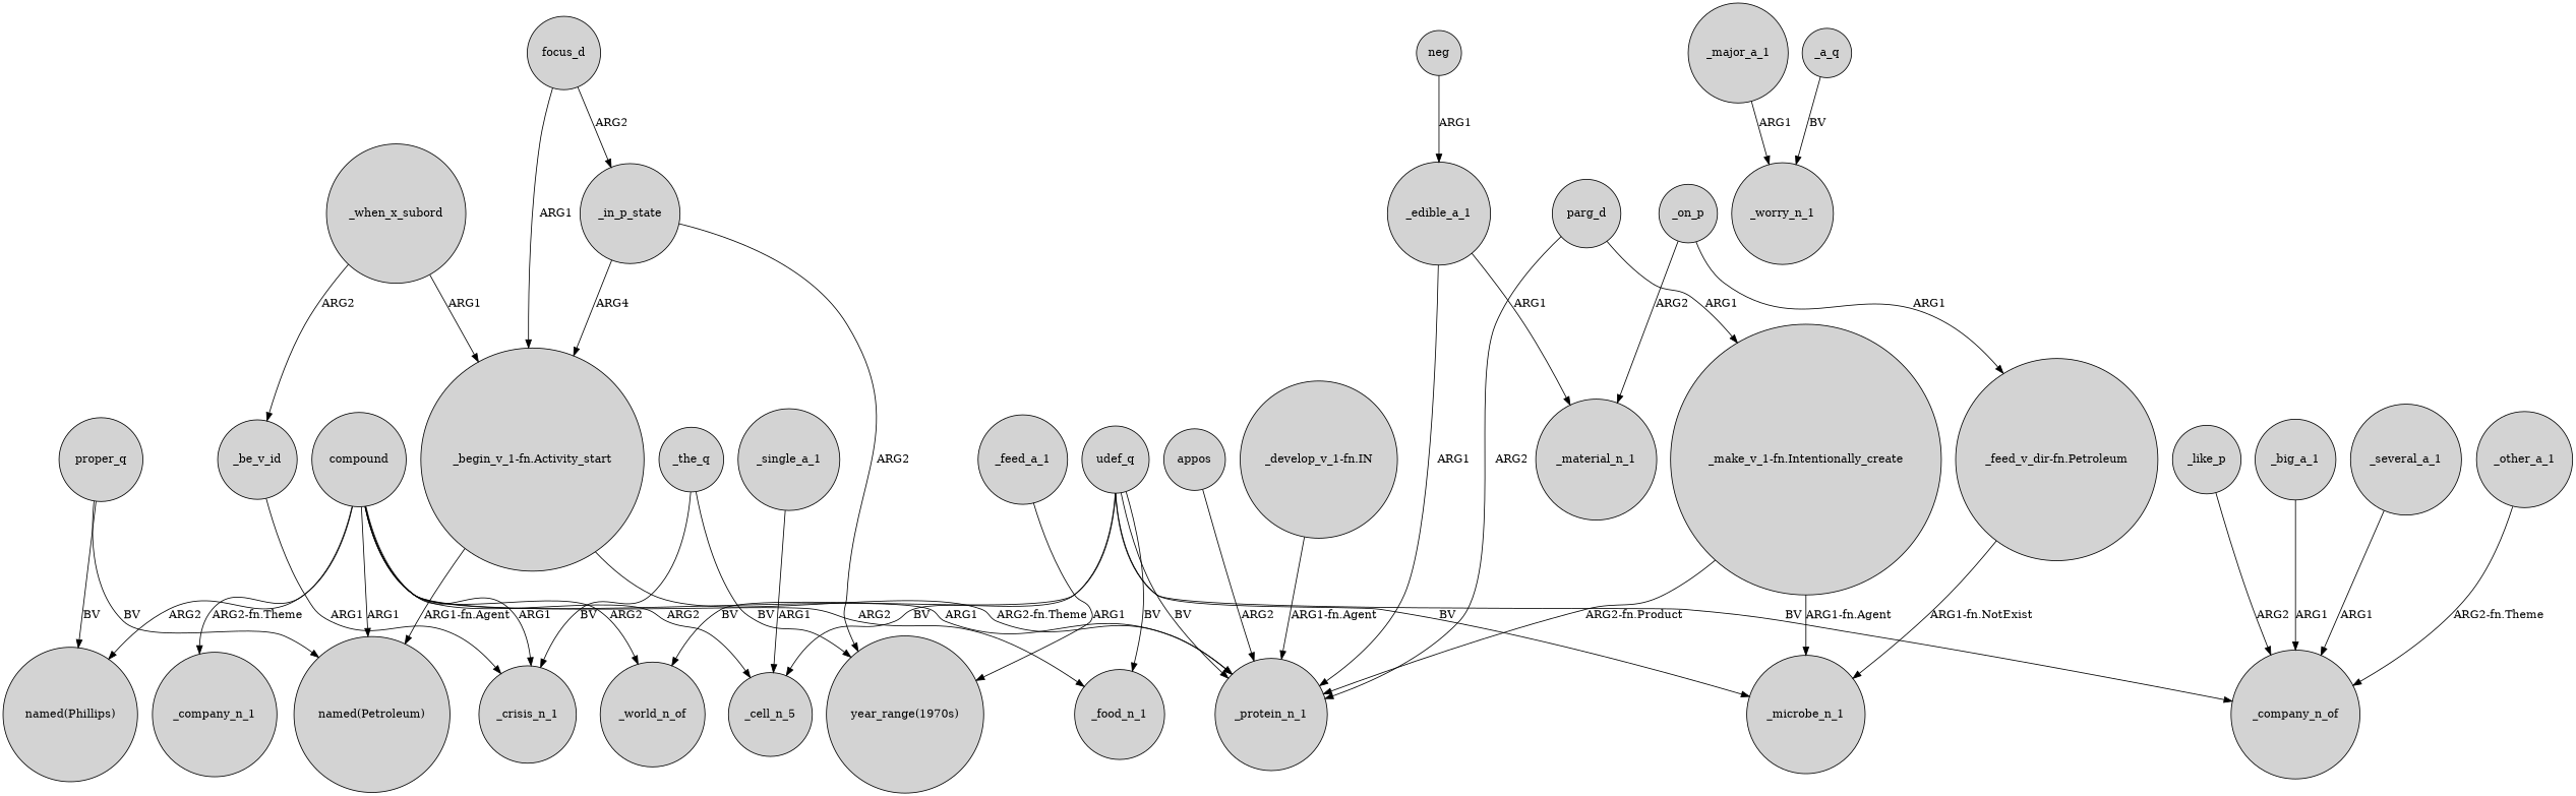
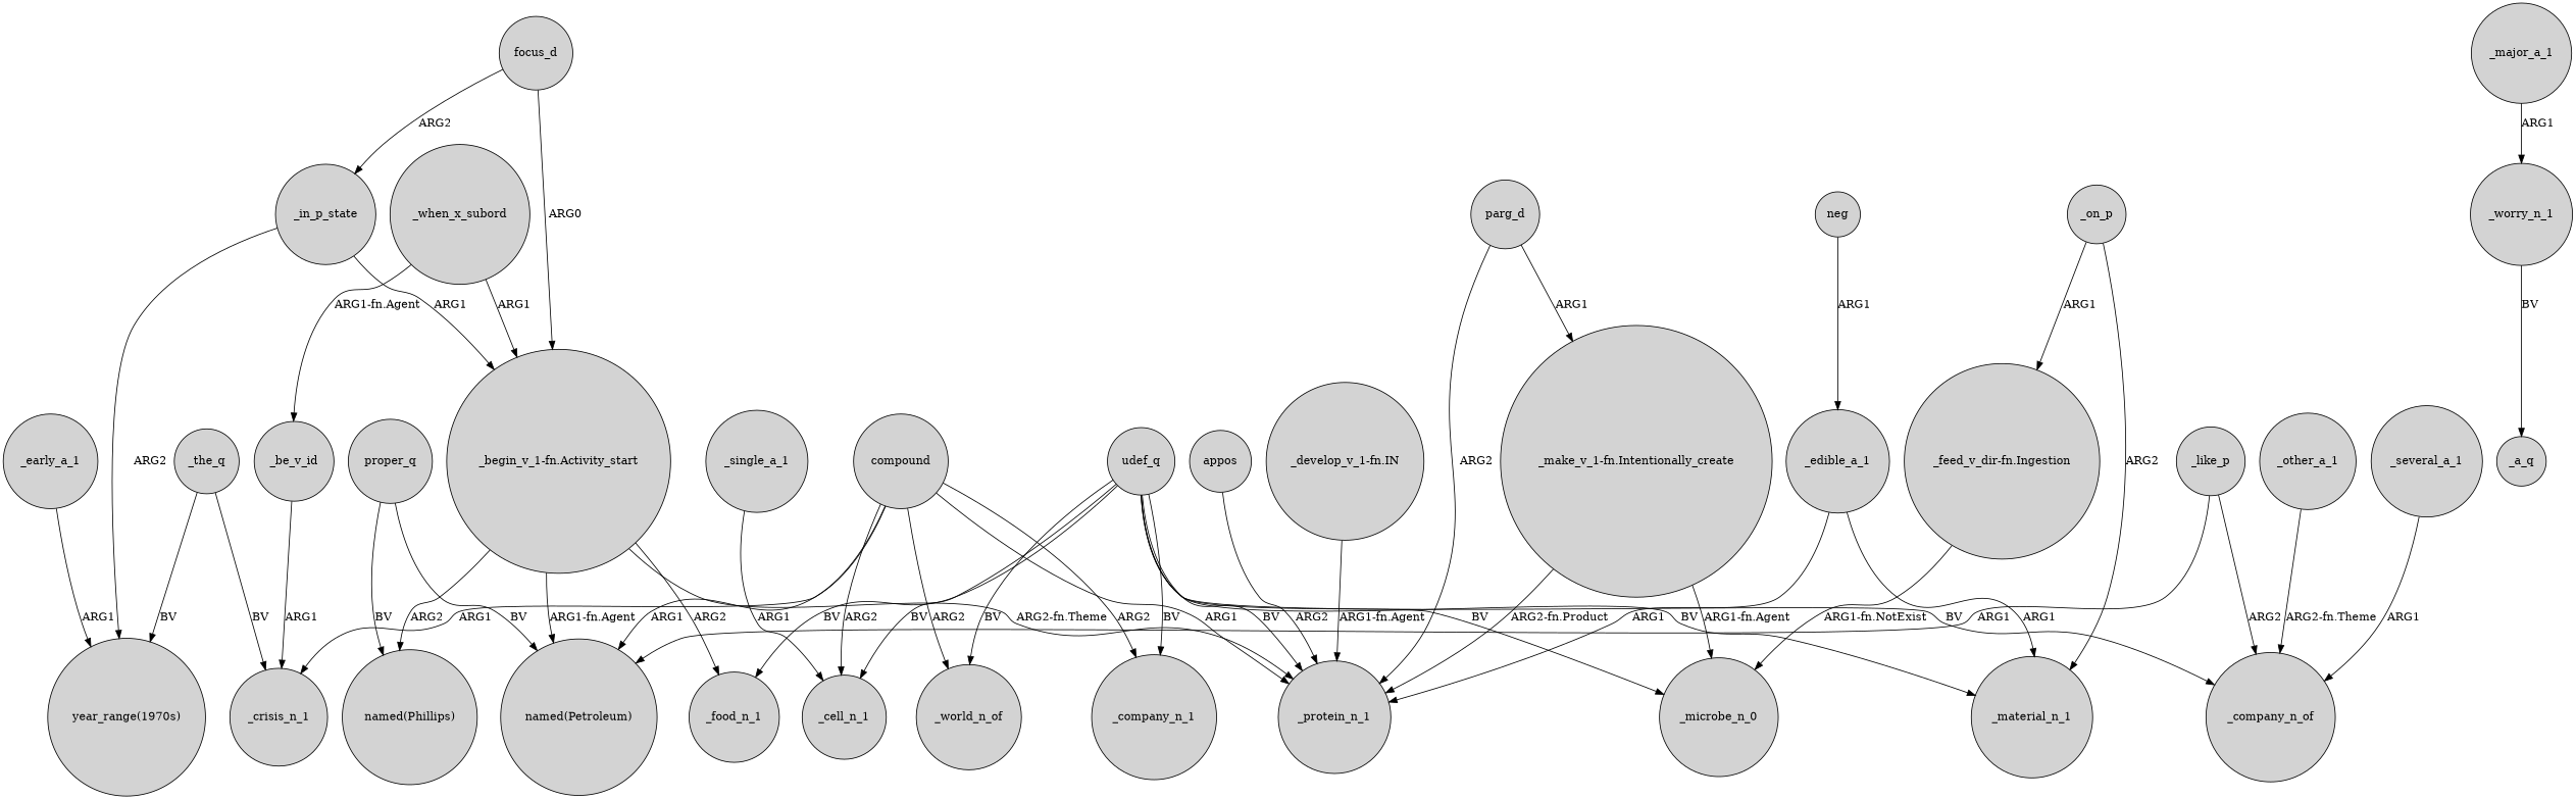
  digraph {
    node [shape=circle style=filled]
    proper_q
    "named(Petroleum)"
    "named(Phillips)"
    compound
    _food_n_1
    _crisis_n_1
    _world_n_of
    _company_n_1
-   _cell_n_1 [label=_cell_n_5]
+   _cell_n_1
    _protein_n_1
    _be_v_id
    _when_x_subord
    "_begin_v_1-fn.Activity_start"
    focus_d
    _in_p_state
    "year_range(1970s)"
-   _early_a_1 [label=_feed_a_1]
+   _early_a_1
    _single_a_1
-   "_feed_v_dir-fn.Ingestion" [label="_feed_v_dir-fn.Petroleum"]
-   _microbe_n_1
+   "_feed_v_dir-fn.Ingestion"
+   _microbe_n_1 [label=_microbe_n_0]
    _edible_a_1
    _material_n_1
    _the_q
    "_make_v_1-fn.Intentionally_create"
    udef_q
    _company_n_of
    _like_p
    parg_d
-   _big_a_1
    _major_a_1
    _worry_n_1
    _on_p
    _several_a_1
    appos
    "_develop_v_1-fn.IN"
    _a_q
    _other_a_1
    neg
    proper_q -> "named(Petroleum)" [label=BV]
    proper_q -> "named(Phillips)" [label=BV]
    compound -> "named(Petroleum)" [label=ARG1]
-   compound -> "named(Phillips)" [label=ARG2]
-   compound -> _food_n_1 [label=ARG2]
+   "_begin_v_1-fn.Activity_start" -> "named(Phillips)" [label=ARG2]
+   "_begin_v_1-fn.Activity_start" -> _food_n_1 [label=ARG2]
    compound -> _crisis_n_1 [label=ARG1]
    compound -> _world_n_of [label=ARG2]
-   compound -> _company_n_1 [label="ARG2-fn.Theme"]
+   compound -> _company_n_1 [label=ARG2]
    compound -> _cell_n_1 [label=ARG2]
    compound -> _protein_n_1 [label=ARG1]
    _be_v_id -> _crisis_n_1 [label=ARG1]
-   _when_x_subord -> _be_v_id [label=ARG2]
+   _when_x_subord -> _be_v_id [label="ARG1-fn.Agent"]
    _when_x_subord -> "_begin_v_1-fn.Activity_start" [label=ARG1]
    "_begin_v_1-fn.Activity_start" -> "named(Petroleum)" [label="ARG1-fn.Agent"]
    "_begin_v_1-fn.Activity_start" -> _protein_n_1 [label="ARG2-fn.Theme"]
-   focus_d -> "_begin_v_1-fn.Activity_start" [label=ARG1]
+   focus_d -> "_begin_v_1-fn.Activity_start" [label=ARG0]
    focus_d -> _in_p_state [label=ARG2]
-   _in_p_state -> "_begin_v_1-fn.Activity_start" [label=ARG4]
+   _in_p_state -> "_begin_v_1-fn.Activity_start" [label=ARG1]
    _in_p_state -> "year_range(1970s)" [label=ARG2]
    _early_a_1 -> "year_range(1970s)" [label=ARG1]
    _single_a_1 -> _cell_n_1 [label=ARG1]
    "_feed_v_dir-fn.Ingestion" -> _microbe_n_1 [label="ARG1-fn.NotExist"]
    _edible_a_1 -> _protein_n_1 [label=ARG1]
    _edible_a_1 -> _material_n_1 [label=ARG1]
    _the_q -> _crisis_n_1 [label=BV]
    _the_q -> "year_range(1970s)" [label=BV]
    "_make_v_1-fn.Intentionally_create" -> _protein_n_1 [label="ARG2-fn.Product"]
    "_make_v_1-fn.Intentionally_create" -> _microbe_n_1 [label="ARG1-fn.Agent"]
    udef_q -> _food_n_1 [label=BV]
    udef_q -> _world_n_of [label=BV]
+   udef_q -> _company_n_1 [label=BV]
    udef_q -> _cell_n_1 [label=BV]
    udef_q -> _protein_n_1 [label=BV]
    udef_q -> _microbe_n_1 [label=BV]
+   udef_q -> _material_n_1 [label=BV]
    udef_q -> _company_n_of [label=BV]
+   _like_p -> "named(Petroleum)" [label=ARG1]
    _like_p -> _company_n_of [label=ARG2]
    parg_d -> _protein_n_1 [label=ARG2]
    parg_d -> "_make_v_1-fn.Intentionally_create" [label=ARG1]
-   _big_a_1 -> _company_n_of [label=ARG1]
    _major_a_1 -> _worry_n_1 [label=ARG1]
    _on_p -> "_feed_v_dir-fn.Ingestion" [label=ARG1]
    _on_p -> _material_n_1 [label=ARG2]
    _several_a_1 -> _company_n_of [label=ARG1]
    appos -> _protein_n_1 [label=ARG2]
    "_develop_v_1-fn.IN" -> _protein_n_1 [label="ARG1-fn.Agent"]
-   _a_q -> _worry_n_1 [label=BV]
+   _worry_n_1 -> _a_q [label=BV]
    _other_a_1 -> _company_n_of [label="ARG2-fn.Theme"]
    neg -> _edible_a_1 [label=ARG1]
  }
